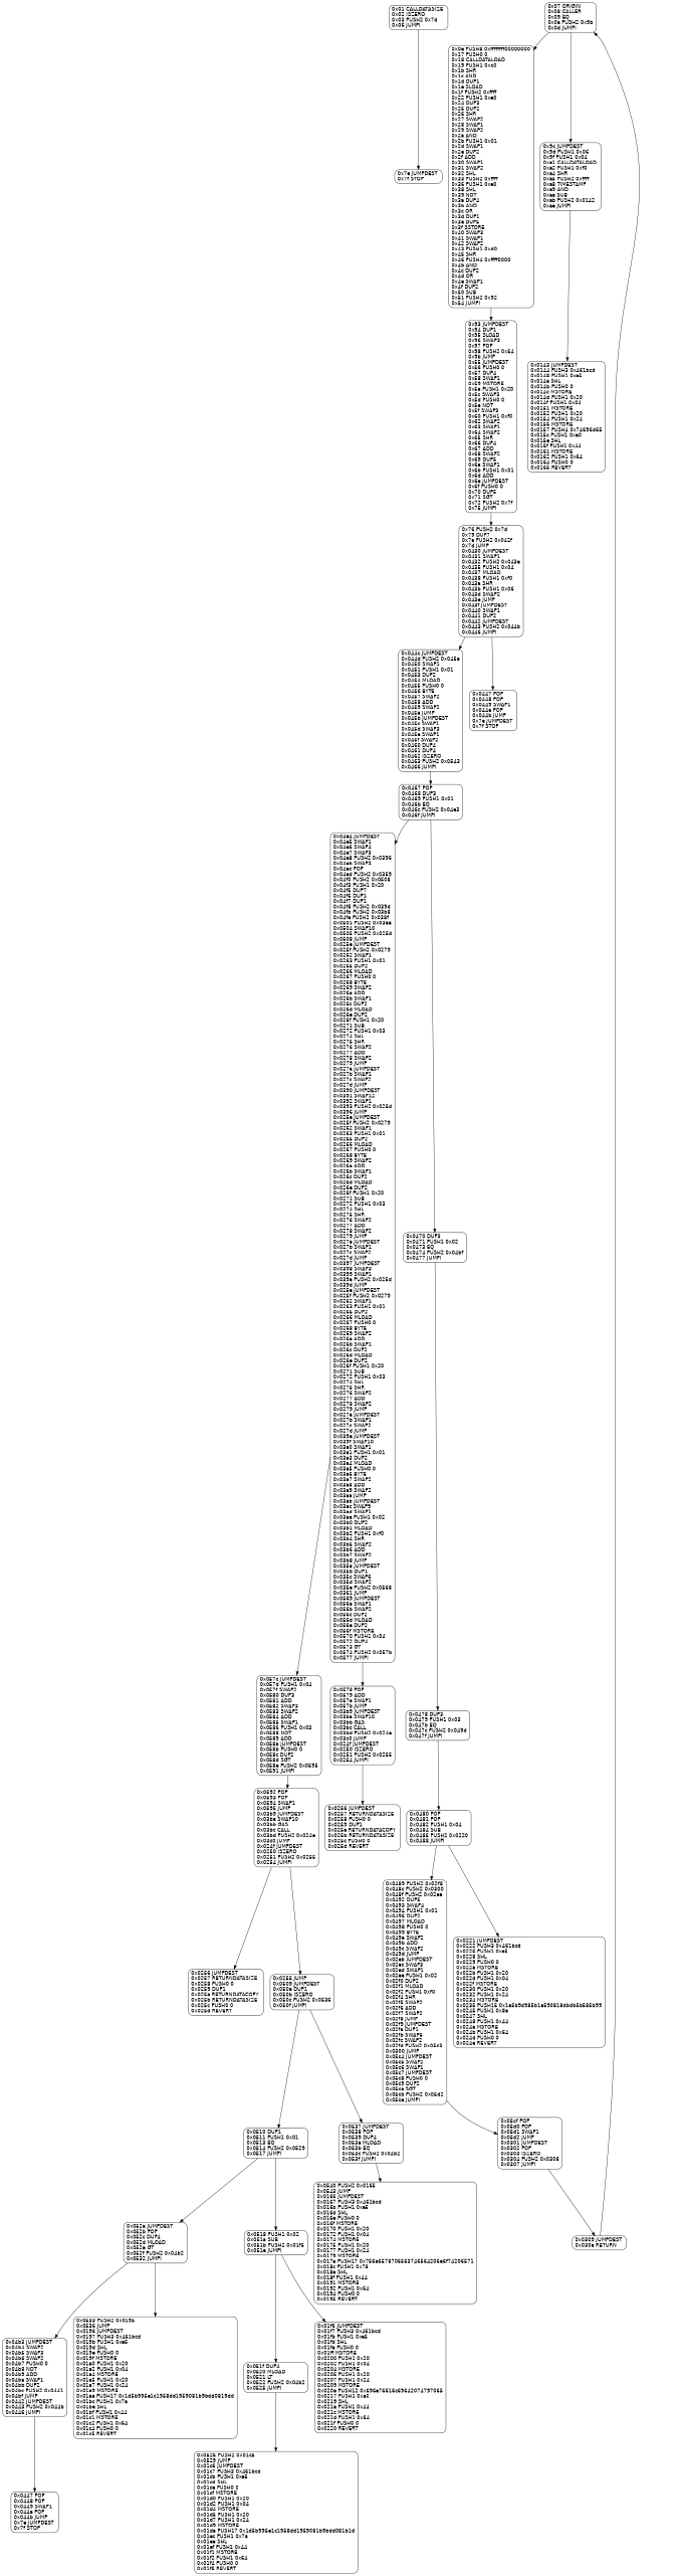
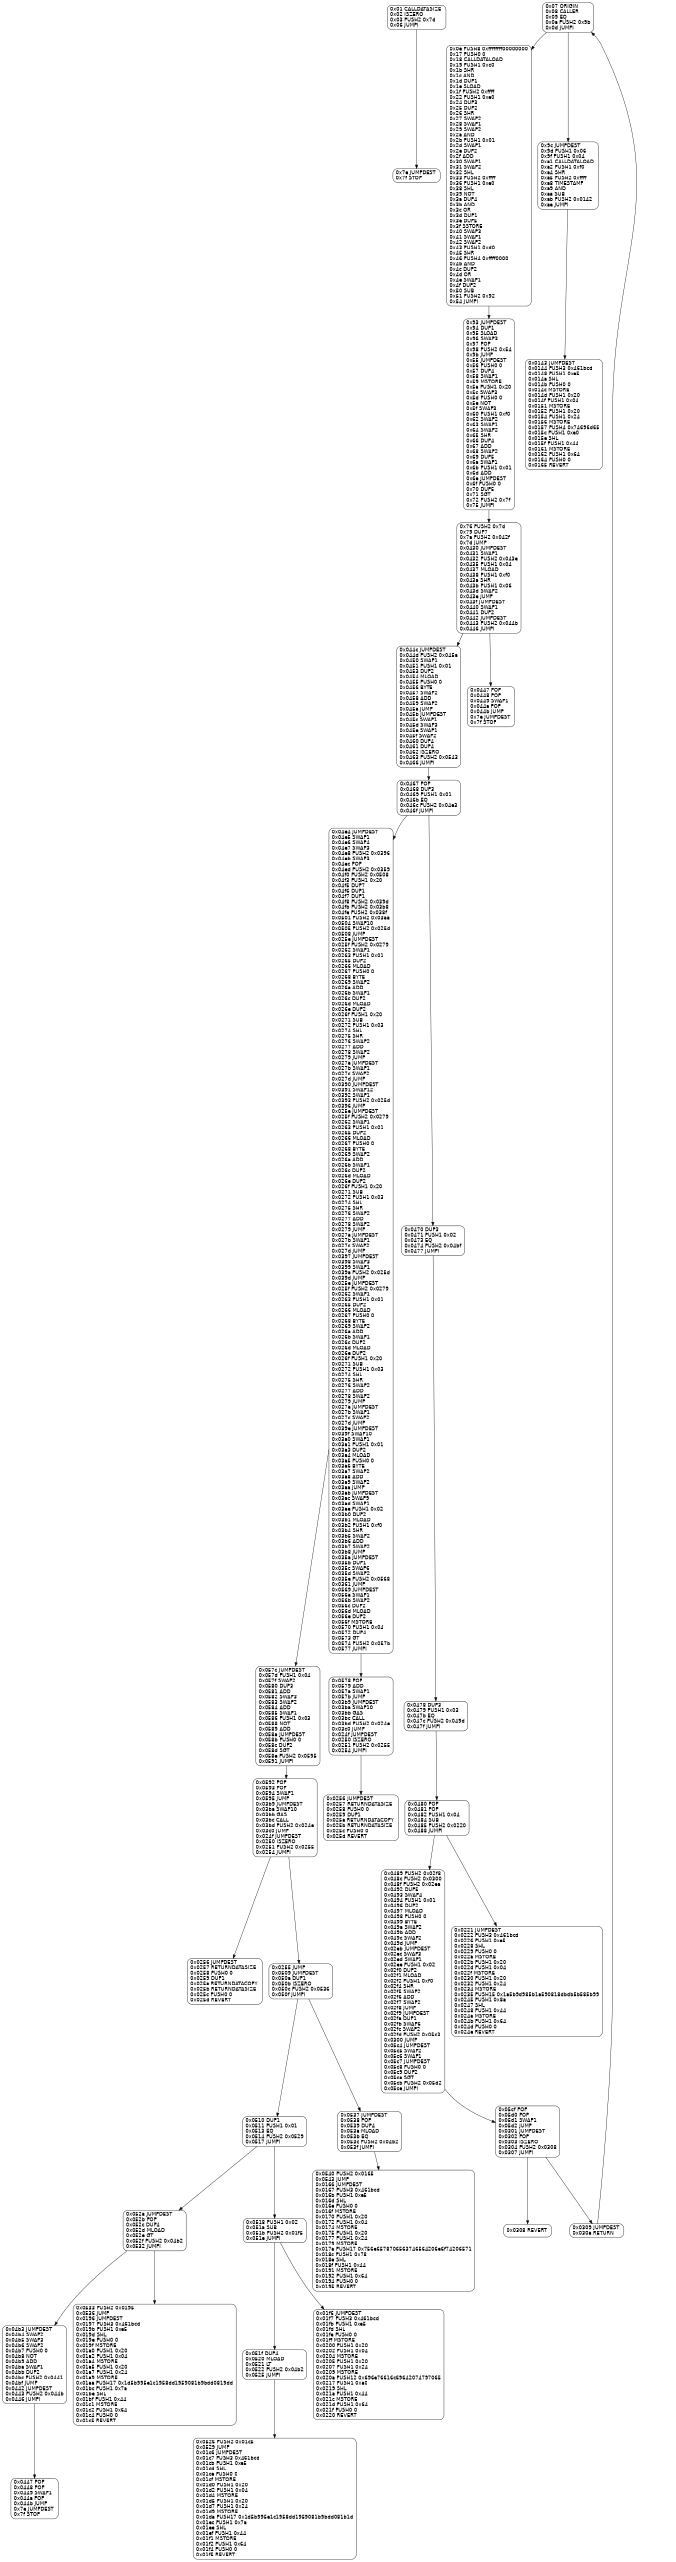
  digraph {
    node [fontname=Helvetica shape=box style=rounded]
    edge [fontname=Helvetica]
    n1 [label="0x01 CALLDATASIZE \l0x02 ISZERO \l0x03 PUSH2 0x7d\l0x06 JUMPI \l"]
    n2 [label="0x7e JUMPDEST \l0x7f STOP \l"]
    n3 [label="0x07 ORIGIN \l0x08 CALLER \l0x09 EQ \l0x0a PUSH2 0x9b\l0x0d JUMPI \l"]
    n4 [label="0x0e PUSH8 0xffffffff00000000\l0x17 PUSH0 0\l0x18 CALLDATALOAD \l0x19 PUSH1 0xc0\l0x1b SHR \l0x1c AND \l0x1d DUP1 \l0x1e SLOAD \l0x1f PUSH2 0xffff\l0x22 PUSH1 0xe0\l0x24 DUP3 \l0x25 DUP2 \l0x26 SHR \l0x27 SWAP2 \l0x28 SWAP1 \l0x29 SWAP2 \l0x2a AND \l0x2b PUSH1 0x01\l0x2d SWAP1 \l0x2e DUP2 \l0x2f ADD \l0x30 SWAP1 \l0x31 SWAP2 \l0x32 SHL \l0x33 PUSH2 0xffff\l0x36 PUSH1 0xe0\l0x38 SHL \l0x39 NOT \l0x3a DUP4 \l0x3b AND \l0x3c OR \l0x3d DUP1 \l0x3e DUP5 \l0x3f SSTORE \l0x40 SWAP3 \l0x41 SWAP1 \l0x42 SWAP2 \l0x43 PUSH1 0xd0\l0x45 SHR \l0x46 PUSH4 0xffff0000\l0x4b AND \l0x4c DUP2 \l0x4d OR \l0x4e SWAP1 \l0x4f DUP2 \l0x50 SUB \l0x51 PUSH2 0x92\l0x54 JUMPI \l"]
    n5 [label="0x9c JUMPDEST \l0x9d PUSH1 0x06\l0x9f PUSH1 0x04\l0xa1 CALLDATALOAD \l0xa2 PUSH1 0xf0\l0xa4 SHR \l0xa5 PUSH2 0xffff\l0xa8 TIMESTAMP \l0xa9 AND \l0xaa SUB \l0xab PUSH2 0x0142\l0xae JUMPI \l"]
    n6 [label="0x93 JUMPDEST \l0x94 DUP1 \l0x95 SLOAD \l0x96 SWAP3 \l0x97 POP \l0x98 PUSH2 0x54\l0x9b JUMP \l0x55 JUMPDEST \l0x56 PUSH0 0\l0x57 DUP4 \l0x58 SWAP1 \l0x59 MSTORE \l0x5a PUSH1 0x20\l0x5c SWAP3 \l0x5d PUSH0 0\l0x5e NOT \l0x5f SWAP3 \l0x60 PUSH1 0xf0\l0x62 SWAP2 \l0x63 SWAP1 \l0x64 SWAP2 \l0x65 SHR \l0x66 DUP4 \l0x67 ADD \l0x68 SWAP2 \l0x69 DUP5 \l0x6a SWAP1 \l0x6b PUSH1 0x01\l0x6d ADD \l0x6e JUMPDEST \l0x6f PUSH0 0\l0x70 DUP5 \l0x71 SGT \l0x72 PUSH2 0x7f\l0x75 JUMPI \l"]
    n7 [label="0x0143 JUMPDEST \l0x0144 PUSH3 0x461bcd\l0x0148 PUSH1 0xe5\l0x014a SHL \l0x014b PUSH0 0\l0x014c MSTORE \l0x014d PUSH1 0x20\l0x014f PUSH1 0x04\l0x0151 MSTORE \l0x0152 PUSH1 0x20\l0x0154 PUSH1 0x24\l0x0156 MSTORE \l0x0157 PUSH4 0x74696d65\l0x015c PUSH1 0xe0\l0x015e SHL \l0x015f PUSH1 0x44\l0x0161 MSTORE \l0x0162 PUSH1 0x64\l0x0164 PUSH0 0\l0x0165 REVERT \l"]
    n8 [label="0x76 PUSH2 0x7d\l0x79 DUP7 \l0x7a PUSH2 0x042f\l0x7d JUMP \l0x0430 JUMPDEST \l0x0431 SWAP1 \l0x0432 PUSH2 0x043e\l0x0435 PUSH1 0x04\l0x0437 MLOAD \l0x0438 PUSH1 0xf0\l0x043a SHR \l0x043b PUSH1 0x06\l0x043d SWAP2 \l0x043e JUMP \l0x043f JUMPDEST \l0x0440 SWAP1 \l0x0441 DUP2 \l0x0442 JUMPDEST \l0x0443 PUSH2 0x044b\l0x0446 JUMPI \l"]
    n9 [label="0x044c JUMPDEST \l0x044d PUSH2 0x045a\l0x0450 SWAP1 \l0x0451 PUSH1 0x01\l0x0453 DUP2 \l0x0454 MLOAD \l0x0455 PUSH0 0\l0x0456 BYTE \l0x0457 SWAP2 \l0x0458 ADD \l0x0459 SWAP2 \l0x045a JUMP \l0x045b JUMPDEST \l0x045c SWAP1 \l0x045d SWAP3 \l0x045e SWAP1 \l0x045f SWAP2 \l0x0460 DUP4 \l0x0461 DUP4 \l0x0462 ISZERO \l0x0463 PUSH2 0x0543\l0x0466 JUMPI \l"]
    n10 [label="0x0447 POP \l0x0448 POP \l0x0449 SWAP1 \l0x044a POP \l0x044b JUMP \l0x7e JUMPDEST \l0x7f STOP \l"]
    n11 [label="0x0467 POP \l0x0468 DUP3 \l0x0469 PUSH1 0x01\l0x046b EQ \l0x046c PUSH2 0x04e3\l0x046f JUMPI \l"]
    n12 [label="0x04e4 JUMPDEST \l0x04e5 SWAP1 \l0x04e6 SWAP4 \l0x04e7 SWAP3 \l0x04e8 PUSH2 0x0396\l0x04eb SWAP3 \l0x04ec POP \l0x04ed PUSH2 0x0359\l0x04f0 PUSH2 0x0508\l0x04f3 PUSH1 0x20\l0x04f5 DUP7 \l0x04f6 DUP1 \l0x04f7 DUP1 \l0x04f8 PUSH2 0x039d\l0x04fb PUSH2 0x03b8\l0x04fe PUSH2 0x038f\l0x0501 PUSH2 0x03aa\l0x0504 SWAP10 \l0x0505 PUSH2 0x025d\l0x0508 JUMP \l0x025e JUMPDEST \l0x025f PUSH2 0x0279\l0x0262 SWAP1 \l0x0263 PUSH1 0x01\l0x0265 DUP2 \l0x0266 MLOAD \l0x0267 PUSH0 0\l0x0268 BYTE \l0x0269 SWAP2 \l0x026a ADD \l0x026b SWAP1 \l0x026c DUP2 \l0x026d MLOAD \l0x026e DUP2 \l0x026f PUSH1 0x20\l0x0271 SUB \l0x0272 PUSH1 0x03\l0x0274 SHL \l0x0275 SHR \l0x0276 SWAP2 \l0x0277 ADD \l0x0278 SWAP2 \l0x0279 JUMP \l0x027a JUMPDEST \l0x027b SWAP1 \l0x027c SWAP2 \l0x027d JUMP \l0x0390 JUMPDEST \l0x0391 SWAP12 \l0x0392 SWAP1 \l0x0393 PUSH2 0x025d\l0x0396 JUMP \l0x025e JUMPDEST \l0x025f PUSH2 0x0279\l0x0262 SWAP1 \l0x0263 PUSH1 0x01\l0x0265 DUP2 \l0x0266 MLOAD \l0x0267 PUSH0 0\l0x0268 BYTE \l0x0269 SWAP2 \l0x026a ADD \l0x026b SWAP1 \l0x026c DUP2 \l0x026d MLOAD \l0x026e DUP2 \l0x026f PUSH1 0x20\l0x0271 SUB \l0x0272 PUSH1 0x03\l0x0274 SHL \l0x0275 SHR \l0x0276 SWAP2 \l0x0277 ADD \l0x0278 SWAP2 \l0x0279 JUMP \l0x027a JUMPDEST \l0x027b SWAP1 \l0x027c SWAP2 \l0x027d JUMP \l0x0397 JUMPDEST \l0x0398 SWAP3 \l0x0399 SWAP1 \l0x039a PUSH2 0x025d\l0x039d JUMP \l0x025e JUMPDEST \l0x025f PUSH2 0x0279\l0x0262 SWAP1 \l0x0263 PUSH1 0x01\l0x0265 DUP2 \l0x0266 MLOAD \l0x0267 PUSH0 0\l0x0268 BYTE \l0x0269 SWAP2 \l0x026a ADD \l0x026b SWAP1 \l0x026c DUP2 \l0x026d MLOAD \l0x026e DUP2 \l0x026f PUSH1 0x20\l0x0271 SUB \l0x0272 PUSH1 0x03\l0x0274 SHL \l0x0275 SHR \l0x0276 SWAP2 \l0x0277 ADD \l0x0278 SWAP2 \l0x0279 JUMP \l0x027a JUMPDEST \l0x027b SWAP1 \l0x027c SWAP2 \l0x027d JUMP \l0x039e JUMPDEST \l0x039f SWAP10 \l0x03a0 SWAP1 \l0x03a1 PUSH1 0x01\l0x03a3 DUP2 \l0x03a4 MLOAD \l0x03a5 PUSH0 0\l0x03a6 BYTE \l0x03a7 SWAP2 \l0x03a8 ADD \l0x03a9 SWAP2 \l0x03aa JUMP \l0x03ab JUMPDEST \l0x03ac SWAP9 \l0x03ad SWAP1 \l0x03ae PUSH1 0x02\l0x03b0 DUP2 \l0x03b1 MLOAD \l0x03b2 PUSH1 0xf0\l0x03b4 SHR \l0x03b5 SWAP2 \l0x03b6 ADD \l0x03b7 SWAP2 \l0x03b8 JUMP \l0x035a JUMPDEST \l0x035b DUP1 \l0x035c SWAP6 \l0x035d SWAP2 \l0x035e PUSH2 0x0568\l0x0361 JUMP \l0x0569 JUMPDEST \l0x056a SWAP1 \l0x056b SWAP2 \l0x056c DUP2 \l0x056d MLOAD \l0x056e DUP2 \l0x056f MSTORE \l0x0570 PUSH1 0x04\l0x0572 DUP4 \l0x0573 GT \l0x0574 PUSH2 0x057b\l0x0577 JUMPI \l"]
    n13 [label="0x0470 DUP3 \l0x0471 PUSH1 0x02\l0x0473 EQ \l0x0474 PUSH2 0x04bf\l0x0477 JUMPI \l"]
    n14 [label="0x057c JUMPDEST \l0x057d PUSH1 0x04\l0x057f SWAP2 \l0x0580 DUP3 \l0x0581 ADD \l0x0582 SWAP3 \l0x0583 SWAP2 \l0x0584 ADD \l0x0585 SWAP1 \l0x0586 PUSH1 0x03\l0x0588 NOT \l0x0589 ADD \l0x058a JUMPDEST \l0x058b PUSH0 0\l0x058c DUP2 \l0x058d SGT \l0x058e PUSH2 0x0595\l0x0591 JUMPI \l"]
    n15 [label="0x0578 POP \l0x0579 ADD \l0x057a SWAP1 \l0x057b JUMP \l0x03b9 JUMPDEST \l0x03ba SWAP10 \l0x03bb GAS \l0x03bc CALL \l0x03bd PUSH2 0x024e\l0x03c0 JUMP \l0x024f JUMPDEST \l0x0250 ISZERO \l0x0251 PUSH2 0x0255\l0x0254 JUMPI \l"]
    n16 [label="0x0478 DUP3 \l0x0479 PUSH1 0x03\l0x047b EQ \l0x047c PUSH2 0x049d\l0x047f JUMPI \l"]
    n17 [label="0x0592 POP \l0x0593 POP \l0x0594 SWAP1 \l0x0595 JUMP \l0x03b9 JUMPDEST \l0x03ba SWAP10 \l0x03bb GAS \l0x03bc CALL \l0x03bd PUSH2 0x024e\l0x03c0 JUMP \l0x024f JUMPDEST \l0x0250 ISZERO \l0x0251 PUSH2 0x0255\l0x0254 JUMPI \l"]
    n18 [label="0x0256 JUMPDEST \l0x0257 RETURNDATASIZE \l0x0258 PUSH0 0\l0x0259 DUP1 \l0x025a RETURNDATACOPY \l0x025b RETURNDATASIZE \l0x025c PUSH0 0\l0x025d REVERT \l"]
    n19 [label="0x0256 JUMPDEST \l0x0257 RETURNDATASIZE \l0x0258 PUSH0 0\l0x0259 DUP1 \l0x025a RETURNDATACOPY \l0x025b RETURNDATASIZE \l0x025c PUSH0 0\l0x025d REVERT \l"]
    n20 [label="0x0255 JUMP \l0x0509 JUMPDEST \l0x050a DUP1 \l0x050b ISZERO \l0x050c PUSH2 0x0536\l0x050f JUMPI \l"]
    n21 [label="0x0510 DUP1 \l0x0511 PUSH1 0x01\l0x0513 EQ \l0x0514 PUSH2 0x0529\l0x0517 JUMPI \l"]
    n22 [label="0x0537 JUMPDEST \l0x0538 POP \l0x0539 DUP4 \l0x053a MLOAD \l0x053b EQ \l0x053c PUSH2 0x04b2\l0x053f JUMPI \l"]
    n23 [label="0x052a JUMPDEST \l0x052b POP \l0x052c DUP4 \l0x052d MLOAD \l0x052e GT \l0x052f PUSH2 0x04b2\l0x0532 JUMPI \l"]
    n24 [label="0x0518 PUSH1 0x02\l0x051a SUB \l0x051b PUSH2 0x01f5\l0x051e JUMPI \l"]
    n25 [label="0x0540 PUSH2 0x0165\l0x0543 JUMP \l0x0166 JUMPDEST \l0x0167 PUSH3 0x461bcd\l0x016b PUSH1 0xe5\l0x016d SHL \l0x016e PUSH0 0\l0x016f MSTORE \l0x0170 PUSH1 0x20\l0x0172 PUSH1 0x04\l0x0174 MSTORE \l0x0175 PUSH1 0x20\l0x0177 PUSH1 0x24\l0x0179 MSTORE \l0x017a PUSH17 0x756e6578706563746564206e6f74206571\l0x018c PUSH1 0x78\l0x018e SHL \l0x018f PUSH1 0x44\l0x0191 MSTORE \l0x0192 PUSH1 0x64\l0x0194 PUSH0 0\l0x0195 REVERT \l"]
    n26 [label="0x04b3 JUMPDEST \l0x04b4 SWAP2 \l0x04b5 SWAP3 \l0x04b6 SWAP2 \l0x04b7 PUSH0 0\l0x04b8 NOT \l0x04b9 ADD \l0x04ba SWAP1 \l0x04bb DUP2 \l0x04bc PUSH2 0x0441\l0x04bf JUMP \l0x0442 JUMPDEST \l0x0443 PUSH2 0x044b\l0x0446 JUMPI \l"]
    n27 [label="0x0533 PUSH2 0x0195\l0x0536 JUMP \l0x0196 JUMPDEST \l0x0197 PUSH3 0x461bcd\l0x019b PUSH1 0xe5\l0x019d SHL \l0x019e PUSH0 0\l0x019f MSTORE \l0x01a0 PUSH1 0x20\l0x01a2 PUSH1 0x04\l0x01a4 MSTORE \l0x01a5 PUSH1 0x20\l0x01a7 PUSH1 0x24\l0x01a9 MSTORE \l0x01aa PUSH17 0x1d5b995e1c1958dd1959081b9bdd0819dd\l0x01bc PUSH1 0x7a\l0x01be SHL \l0x01bf PUSH1 0x44\l0x01c1 MSTORE \l0x01c2 PUSH1 0x64\l0x01c4 PUSH0 0\l0x01c5 REVERT \l"]
    n28 [label="0x051f DUP4 \l0x0520 MLOAD \l0x0521 LT \l0x0522 PUSH2 0x04b2\l0x0525 JUMPI \l"]
    n29 [label="0x01f6 JUMPDEST \l0x01f7 PUSH3 0x461bcd\l0x01fb PUSH1 0xe5\l0x01fd SHL \l0x01fe PUSH0 0\l0x01ff MSTORE \l0x0200 PUSH1 0x20\l0x0202 PUSH1 0x04\l0x0204 MSTORE \l0x0205 PUSH1 0x20\l0x0207 PUSH1 0x24\l0x0209 MSTORE \l0x020a PUSH12 0x696e76616c69642074797065\l0x0217 PUSH1 0xa0\l0x0219 SHL \l0x021a PUSH1 0x44\l0x021c MSTORE \l0x021d PUSH1 0x64\l0x021f PUSH0 0\l0x0220 REVERT \l"]
    n30 [label="0x0447 POP \l0x0448 POP \l0x0449 SWAP1 \l0x044a POP \l0x044b JUMP \l0x7e JUMPDEST \l0x7f STOP \l"]
    n31 [label="0x0526 PUSH2 0x01c5\l0x0529 JUMP \l0x01c6 JUMPDEST \l0x01c7 PUSH3 0x461bcd\l0x01cb PUSH1 0xe5\l0x01cd SHL \l0x01ce PUSH0 0\l0x01cf MSTORE \l0x01d0 PUSH1 0x20\l0x01d2 PUSH1 0x04\l0x01d4 MSTORE \l0x01d5 PUSH1 0x20\l0x01d7 PUSH1 0x24\l0x01d9 MSTORE \l0x01da PUSH17 0x1d5b995e1c1958dd1959081b9bdd081b1d\l0x01ec PUSH1 0x7a\l0x01ee SHL \l0x01ef PUSH1 0x44\l0x01f1 MSTORE \l0x01f2 PUSH1 0x64\l0x01f4 PUSH0 0\l0x01f5 REVERT \l"]
    n32 [label="0x0480 POP \l0x0481 POP \l0x0482 PUSH1 0x04\l0x0484 SUB \l0x0485 PUSH2 0x0220\l0x0488 JUMPI \l"]
    n33 [label="0x0489 PUSH2 0x02f8\l0x048c PUSH2 0x0300\l0x048f PUSH2 0x02ea\l0x0492 DUP5 \l0x0493 SWAP4 \l0x0494 PUSH1 0x01\l0x0496 DUP2 \l0x0497 MLOAD \l0x0498 PUSH0 0\l0x0499 BYTE \l0x049a SWAP2 \l0x049b ADD \l0x049c SWAP2 \l0x049d JUMP \l0x02eb JUMPDEST \l0x02ec SWAP3 \l0x02ed SWAP1 \l0x02ee PUSH1 0x02\l0x02f0 DUP2 \l0x02f1 MLOAD \l0x02f2 PUSH1 0xf0\l0x02f4 SHR \l0x02f5 SWAP2 \l0x02f6 ADD \l0x02f7 SWAP2 \l0x02f8 JUMP \l0x02f9 JUMPDEST \l0x02fa DUP1 \l0x02fb SWAP6 \l0x02fc SWAP2 \l0x02fd PUSH2 0x05c3\l0x0300 JUMP \l0x05c4 JUMPDEST \l0x05c5 SWAP2 \l0x05c6 SWAP1 \l0x05c7 JUMPDEST \l0x05c8 PUSH0 0\l0x05c9 DUP2 \l0x05ca SGT \l0x05cb PUSH2 0x05d2\l0x05ce JUMPI \l"]
    n34 [label="0x0221 JUMPDEST \l0x0222 PUSH3 0x461bcd\l0x0226 PUSH1 0xe5\l0x0228 SHL \l0x0229 PUSH0 0\l0x022a MSTORE \l0x022b PUSH1 0x20\l0x022d PUSH1 0x04\l0x022f MSTORE \l0x0230 PUSH1 0x20\l0x0232 PUSH1 0x24\l0x0234 MSTORE \l0x0235 PUSH15 0x1a5b9d985b1a590818dbdb5b585b99\l0x0245 PUSH1 0x8a\l0x0247 SHL \l0x0248 PUSH1 0x44\l0x024a MSTORE \l0x024b PUSH1 0x64\l0x024d PUSH0 0\l0x024e REVERT \l"]
    n35 [label="0x05cf POP \l0x05d0 POP \l0x05d1 SWAP1 \l0x05d2 JUMP \l0x0301 JUMPDEST \l0x0302 POP \l0x0303 ISZERO \l0x0304 PUSH2 0x0308\l0x0307 JUMPI \l"]
+   n36 [label="0x0308 REVERT \l"]
    n37 [label="0x0309 JUMPDEST \l0x030a RETURN \l"]
    n1 -> n2
    n3 -> n4
    n3 -> n5
    n4 -> n6
    n5 -> n7
    n6 -> n8
    n8 -> n9
    n8 -> n10
    n9 -> n11
    n11 -> n12
    n11 -> n13
    n12 -> n14
    n12 -> n15
    n13 -> n16
    n14 -> n17
    n15 -> n18
    n16 -> n32
    n17 -> n19
    n17 -> n20
    n20 -> n21
    n20 -> n22
    n21 -> n23
    n21 -> n24
    n22 -> n25
    n23 -> n26
    n23 -> n27
    n24 -> n28
    n24 -> n29
    n26 -> n30
    n28 -> n31
    n32 -> n33
    n32 -> n34
    n33 -> n35
+   n35 -> n36
    n35 -> n37
    n37 -> n3
  }
